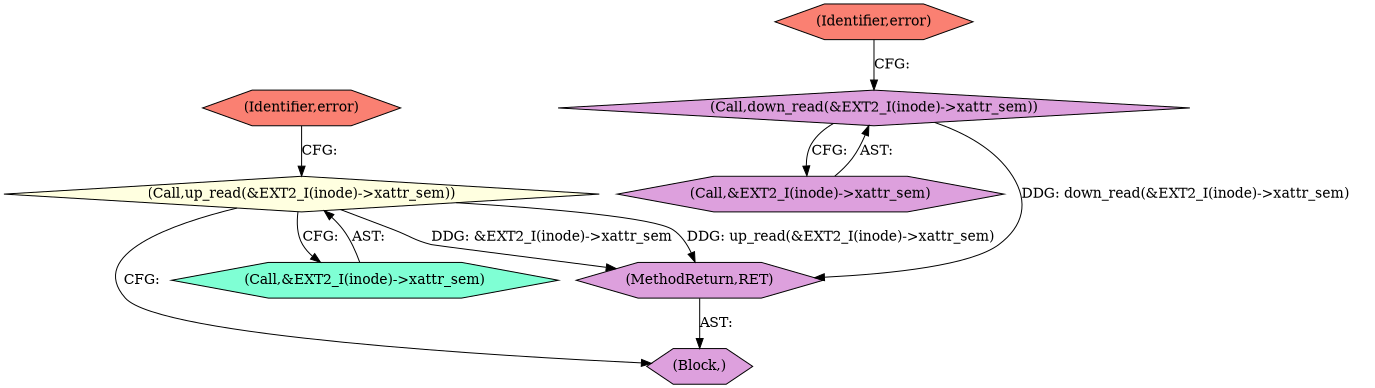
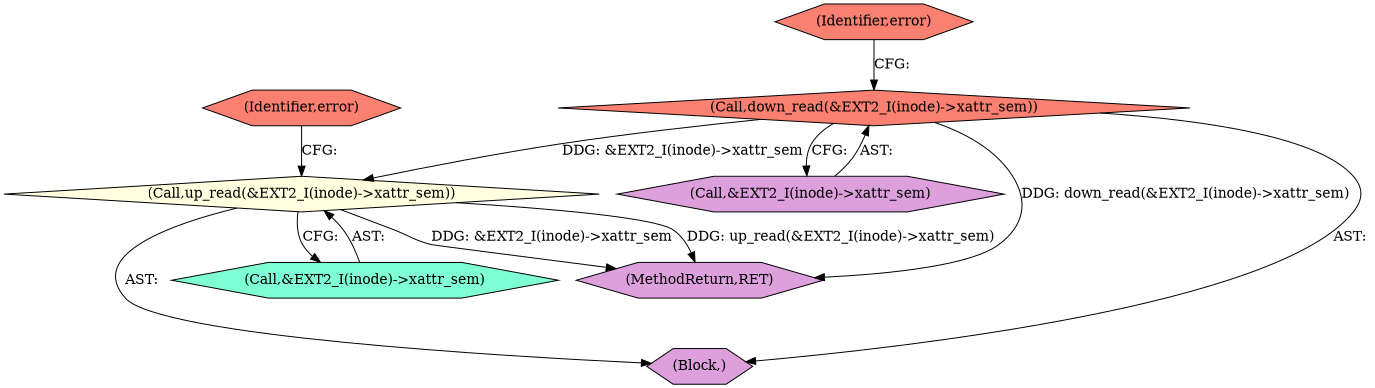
  digraph {
    node [fillcolor=plum shape=hexagon style=filled]
-   n1 [label="(Call,down_read(&EXT2_I(inode)->xattr_sem))" shape=diamond]
+   n1 [fillcolor=salmon label="(Call,down_read(&EXT2_I(inode)->xattr_sem))" shape=diamond]
    n2 [fillcolor=lightyellow label="(Call,up_read(&EXT2_I(inode)->xattr_sem))" shape=diamond]
    n3 [label="(Block,)"]
    n4 [label="(Call,&EXT2_I(inode)->xattr_sem)"]
    n5 [label="(MethodReturn,RET)"]
    n6 [fillcolor=aquamarine label="(Call,&EXT2_I(inode)->xattr_sem)"]
    n7 [fillcolor=salmon label="(Identifier,error)"]
    n8 [fillcolor=salmon label="(Identifier,error)"]
-   n5 -> n3 [label="AST: "]
+   n1 -> n2 [label="DDG: &EXT2_I(inode)->xattr_sem"]
+   n1 -> n3 [label="AST: "]
    n1 -> n4 [label="CFG: "]
    n1 -> n5 [label="DDG: down_read(&EXT2_I(inode)->xattr_sem)"]
-   n2 -> n3 [label="CFG: "]
+   n2 -> n3 [label="AST: "]
    n2 -> n5 [label="DDG: &EXT2_I(inode)->xattr_sem"]
    n2 -> n5 [label="DDG: up_read(&EXT2_I(inode)->xattr_sem)"]
    n2 -> n6 [label="CFG: "]
    n4 -> n1 [label="AST: "]
    n6 -> n2 [label="AST: "]
    n7 -> n1 [label="CFG: "]
    n8 -> n2 [label="CFG: "]
  }
